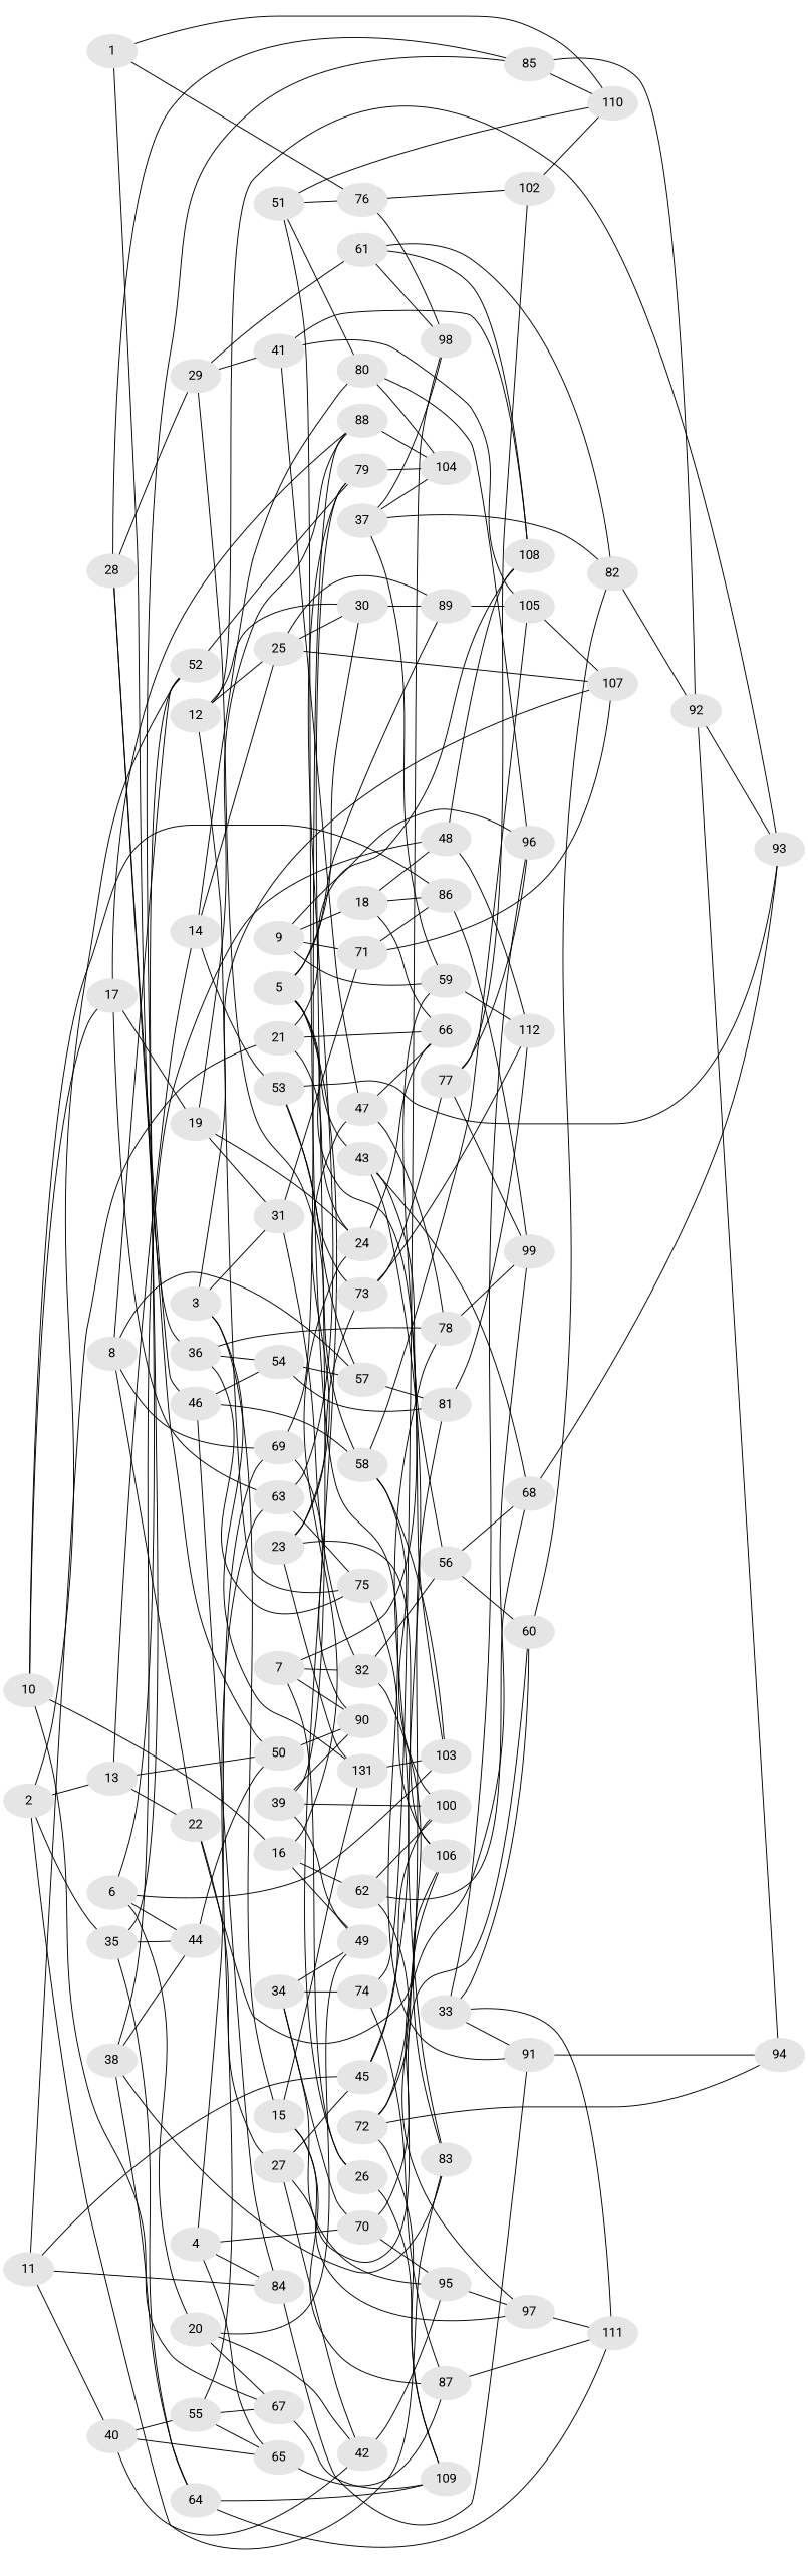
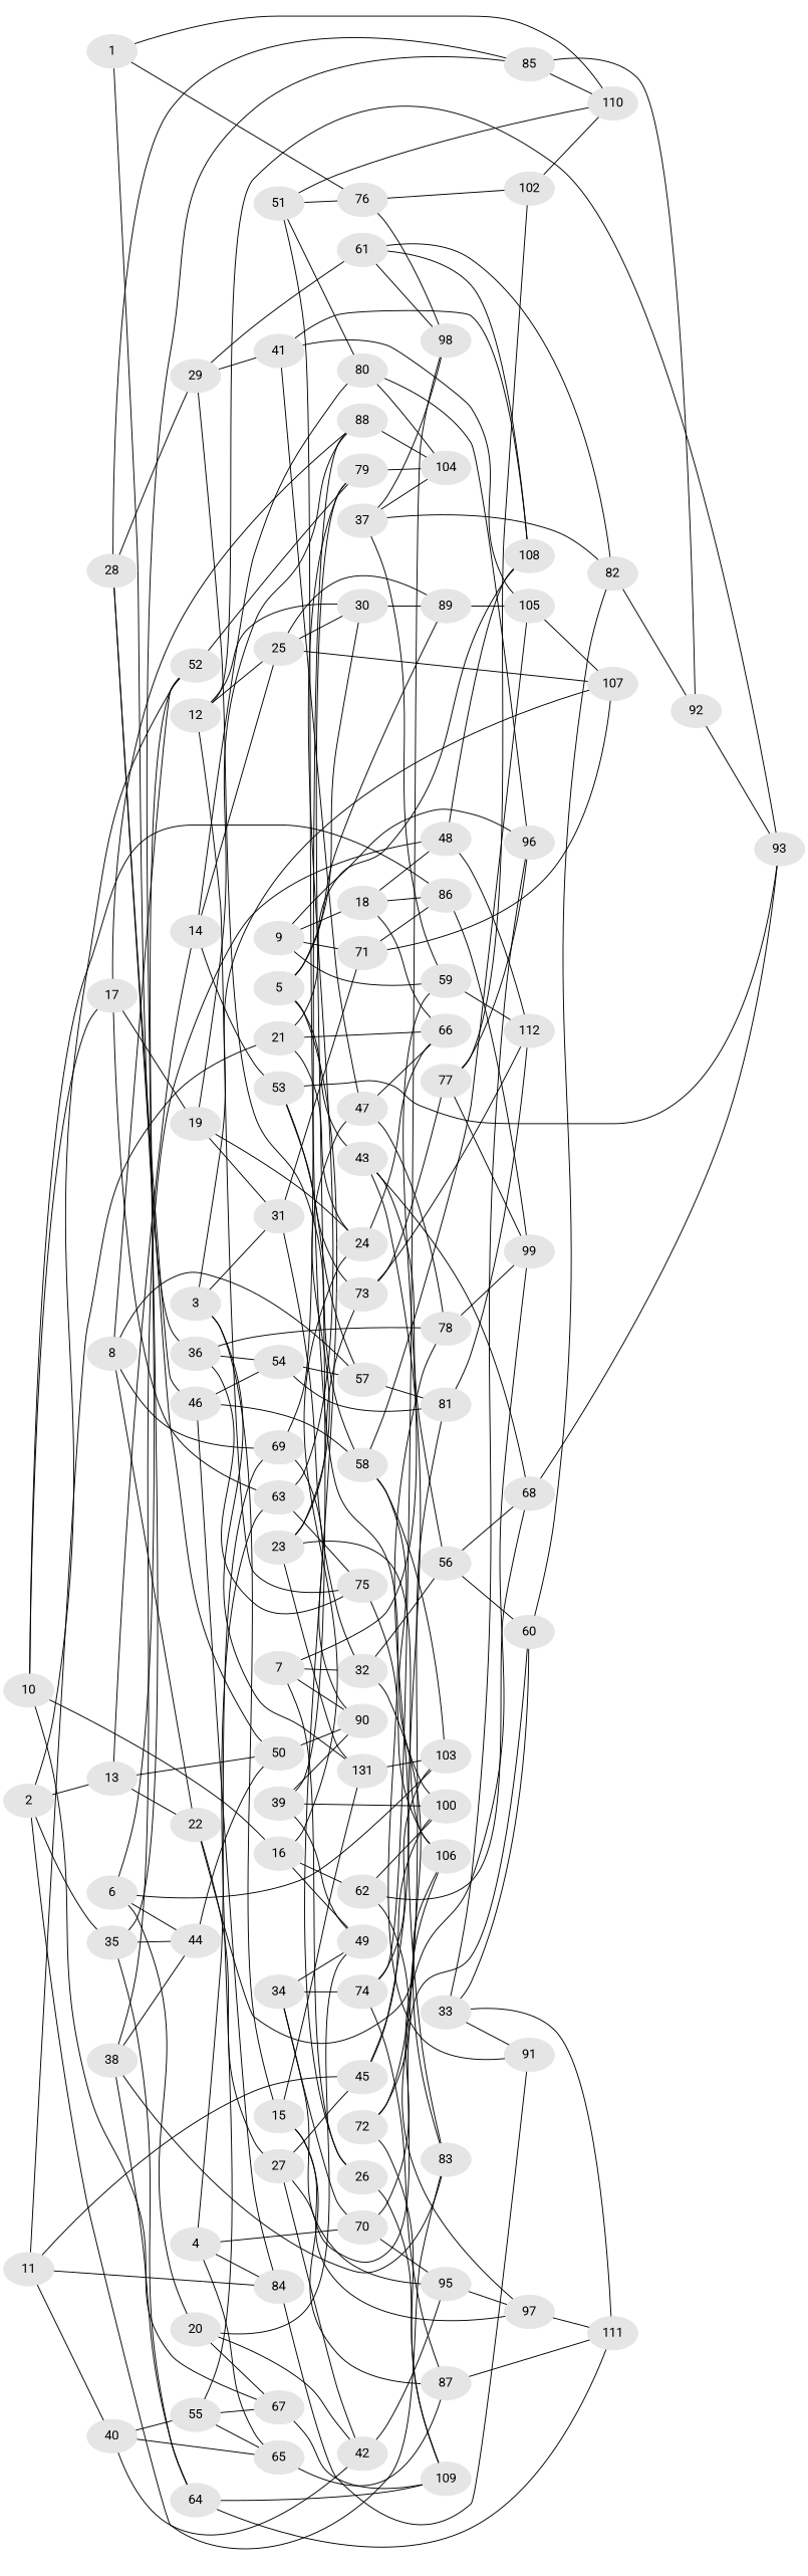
  graph {
    fontname=Roboto
    rankdir=LR
    node [color=gray90 fontname=Roboto style=filled]
    edge [fontname=Roboto]
    1
    36
    76
    110
    30
    89
    75
    54
    78
    98
    102
    2
    13
    35
    52
    83
    22
    14
    50
    44
    64
    79
    3
    15
    31
    n26 [label=131]
    107
    87
    97
    32
    71
    103
    4
    65
    69
    70
    84
    90
    88
    95
    99
    91
    5
    26
    43
    109
    56
    68
    105
    6
    20
    85
    67
    49
    42
    92
    7
    59
    112
    8
    57
    27
    106
    81
    9
    18
    96
    86
    48
    66
    10
    16
    17
    24
    62
    19
    63
    11
    21
    40
    45
    108
    55
    100
    12
    25
    93
    53
    80
    73
    104
    111
    60
    23
    47
    77
    82
    28
    29
    46
    41
    58
    61
    33
-   94
    34
    74
    37
    38
    39
    51
    72
    1 -- 36
    1 -- 76
    1 -- 110
    36 -- 75
    36 -- 54
    36 -- 78
    76 -- 98
    76 -- 102
    30 -- 89
    89 -- 105
    75 -- 106
    54 -- 57
    54 -- 81
    78 -- 99
    102 -- 110
    2 -- 13
    2 -- 35
    2 -- 52
    2 -- 83
    13 -- 22
    13 -- 14
    13 -- 50
    35 -- 52
    35 -- 44
    35 -- 64
    52 -- 79
    22 -- 27
    22 -- 106
    14 -- 25
    14 -- 53
    14 -- 80
    50 -- 90
    44 -- 50
    64 -- 109
    64 -- 111
    79 -- 104
    3 -- 15
    3 -- 31
    3 -- n26
    3 -- 107
    15 -- n26
    15 -- 87
    15 -- 97
    31 -- 32
    31 -- 71
    n26 -- 103
    87 -- 111
    97 -- 111
    32 -- 83
    32 -- 56
    71 -- 107
    71 -- 86
    4 -- 65
    4 -- 69
    4 -- 70
    4 -- 84
    65 -- 87
    69 -- 90
    69 -- 88
    70 -- 95
    70 -- 99
    84 -- 91
    88 -- 104
    95 -- 97
-   91 -- 94
    5 -- 30
    5 -- 89
    5 -- 26
    5 -- 43
    26 -- 109
    43 -- 83
    43 -- 56
    43 -- 68
    56 -- 68
    56 -- 60
    68 -- 93
    105 -- 107
    6 -- 44
    6 -- 103
    6 -- 20
    6 -- 85
    20 -- 67
    20 -- 49
    20 -- 42
    85 -- 110
    85 -- 92
    67 -- 109
    42 -- 95
    92 -- 93
-   92 -- 94
    7 -- 32
    7 -- 90
    7 -- 26
    7 -- 59
    59 -- 112
    8 -- 52
    8 -- 22
    8 -- 69
    8 -- 57
    57 -- 81
    27 -- 42
    27 -- 45
    27 -- 60
    81 -- 112
    9 -- 71
    9 -- 59
    9 -- 18
    9 -- 96
    18 -- 86
    18 -- 48
    18 -- 66
    86 -- 99
    48 -- 112
    48 -- 108
    10 -- 67
    10 -- 86
    10 -- 16
    10 -- 17
    16 -- 49
    16 -- 24
    16 -- 62
    17 -- 88
    17 -- 19
    17 -- 63
    24 -- 66
    62 -- 97
    62 -- 68
    62 -- 100
    19 -- 31
    19 -- 88
    19 -- 24
    63 -- 75
    63 -- 79
    11 -- 84
    11 -- 21
    11 -- 40
    11 -- 45
    21 -- 66
    21 -- 24
    21 -- 108
    40 -- 65
    40 -- 42
    40 -- 55
    45 -- 78
    45 -- 100
    55 -- 65
    55 -- 67
    55 -- 63
    12 -- 30
    12 -- 75
    12 -- 25
    12 -- 93
    25 -- 30
    25 -- 89
    25 -- 107
    53 -- 57
    53 -- 93
    53 -- 73
    80 -- 96
    80 -- 104
    73 -- 112
    73 -- 77
    60 -- 82
    23 -- n26
    23 -- 106
    23 -- 73
    23 -- 47
    47 -- 78
    47 -- 66
    77 -- 102
    77 -- 99
    77 -- 96
    82 -- 92
    28 -- 50
    28 -- 85
    28 -- 29
    28 -- 46
    29 -- 41
    29 -- 58
    29 -- 61
    46 -- 54
    46 -- 84
    46 -- 58
    41 -- 105
    41 -- 108
    41 -- 47
    58 -- 103
    58 -- 105
    58 -- 100
    61 -- 98
    61 -- 108
    61 -- 82
    33 -- 91
    33 -- 96
    33 -- 111
    33 -- 60
    34 -- 70
    34 -- 95
    34 -- 49
    34 -- 74
    74 -- 98
    74 -- 87
-   5 -- 103
+   74 -- 103
    37 -- 98
    37 -- 59
    37 -- 104
    37 -- 82
    38 -- 83
    38 -- 44
    38 -- 64
    38 -- 48
    39 -- 79
    39 -- 90
    39 -- 49
    39 -- 100
    51 -- 76
    51 -- 110
    51 -- 91
    51 -- 80
    72 -- 109
    72 -- 106
    72 -- 81
-   72 -- 94
  }
